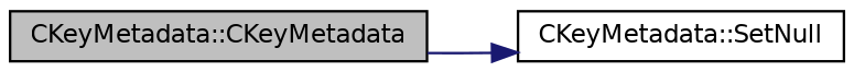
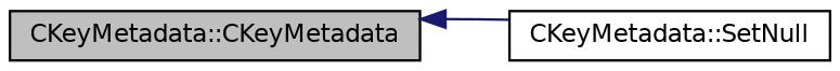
  digraph {
    rankdir=LR
    node [color=black fontname=Helvetica fontsize=10 shape=record style=filled]
    n1 [fillcolor=grey75 fontcolor=black height=0.2 label="CKeyMetadata::CKeyMetadata" width=0.4]
    n2 [fillcolor=white height=0.2 label="CKeyMetadata::SetNull" width=0.4]
-   n1 -> n2 [color=midnightblue fontname=Helvetica fontsize=10 labelfontname=Helvetica labelfontsize=10 style=solid]
+   n2 -> n1 [color=midnightblue fontname=Helvetica fontsize=10 labelfontname=Helvetica labelfontsize=10 style=solid]
  }
